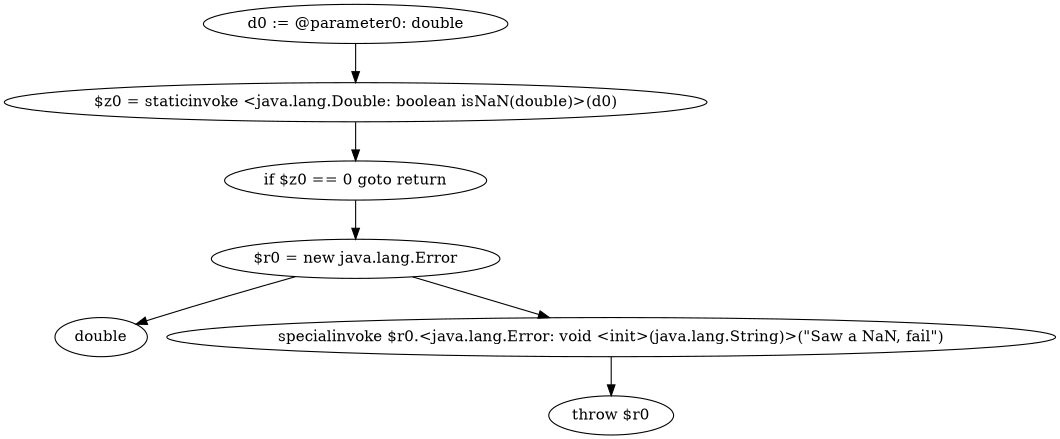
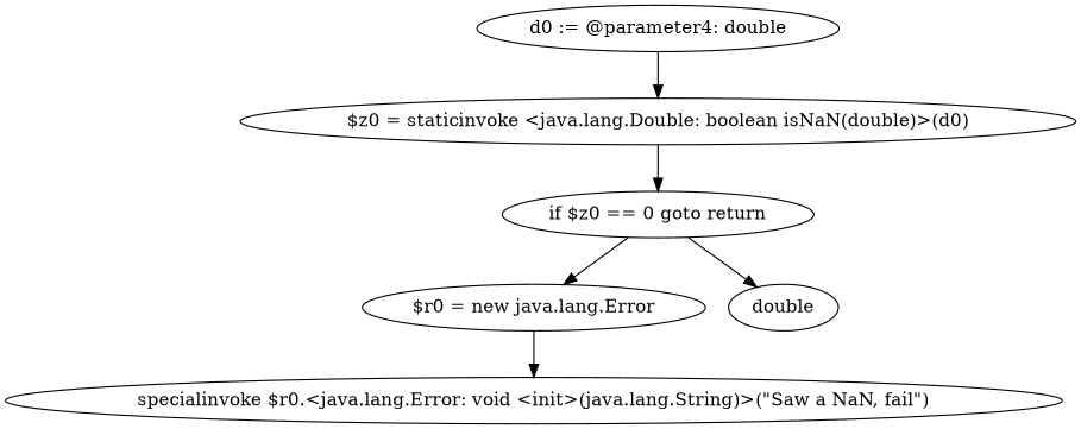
  digraph {
-   "d0 := @parameter0: double"
+   "d0 := @parameter0: double" [label="d0 := @parameter4: double"]
    "$z0 = staticinvoke <java.lang.Double: boolean isNaN(double)>(d0)"
    "if $z0 == 0 goto return"
    "$r0 = new java.lang.Error"
    n5 [label=double]
    "specialinvoke $r0.<java.lang.Error: void <init>(java.lang.String)>(\"Saw a NaN, fail\")"
-   "throw $r0"
    "d0 := @parameter0: double" -> "$z0 = staticinvoke <java.lang.Double: boolean isNaN(double)>(d0)"
    "$z0 = staticinvoke <java.lang.Double: boolean isNaN(double)>(d0)" -> "if $z0 == 0 goto return"
    "if $z0 == 0 goto return" -> "$r0 = new java.lang.Error"
-   "$r0 = new java.lang.Error" -> n5
+   "if $z0 == 0 goto return" -> n5
    "$r0 = new java.lang.Error" -> "specialinvoke $r0.<java.lang.Error: void <init>(java.lang.String)>(\"Saw a NaN, fail\")"
-   "specialinvoke $r0.<java.lang.Error: void <init>(java.lang.String)>(\"Saw a NaN, fail\")" -> "throw $r0"
  }
